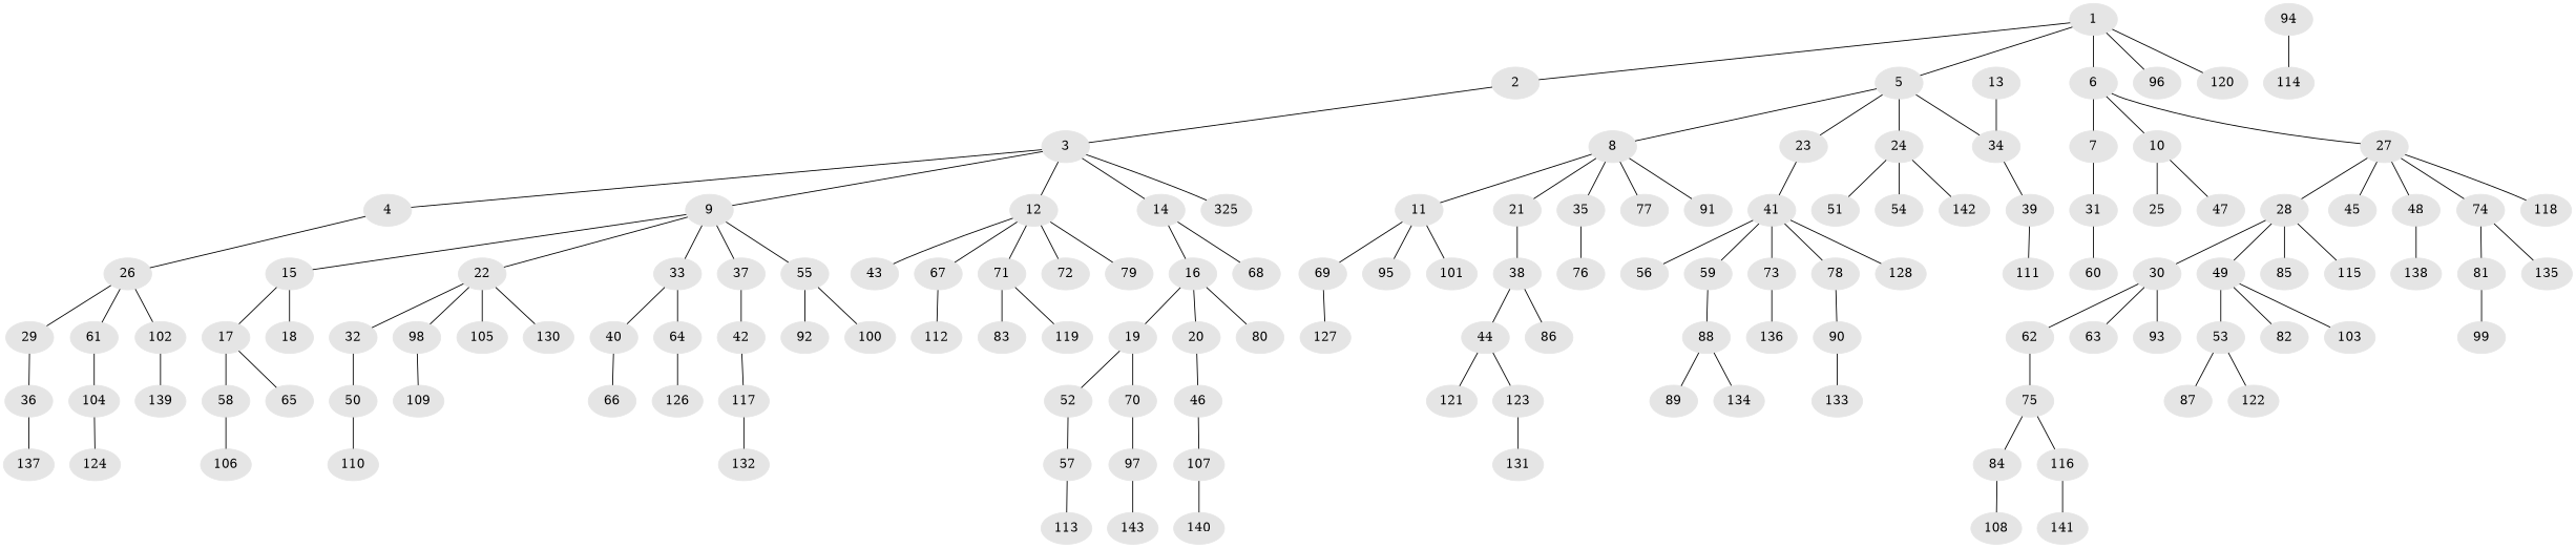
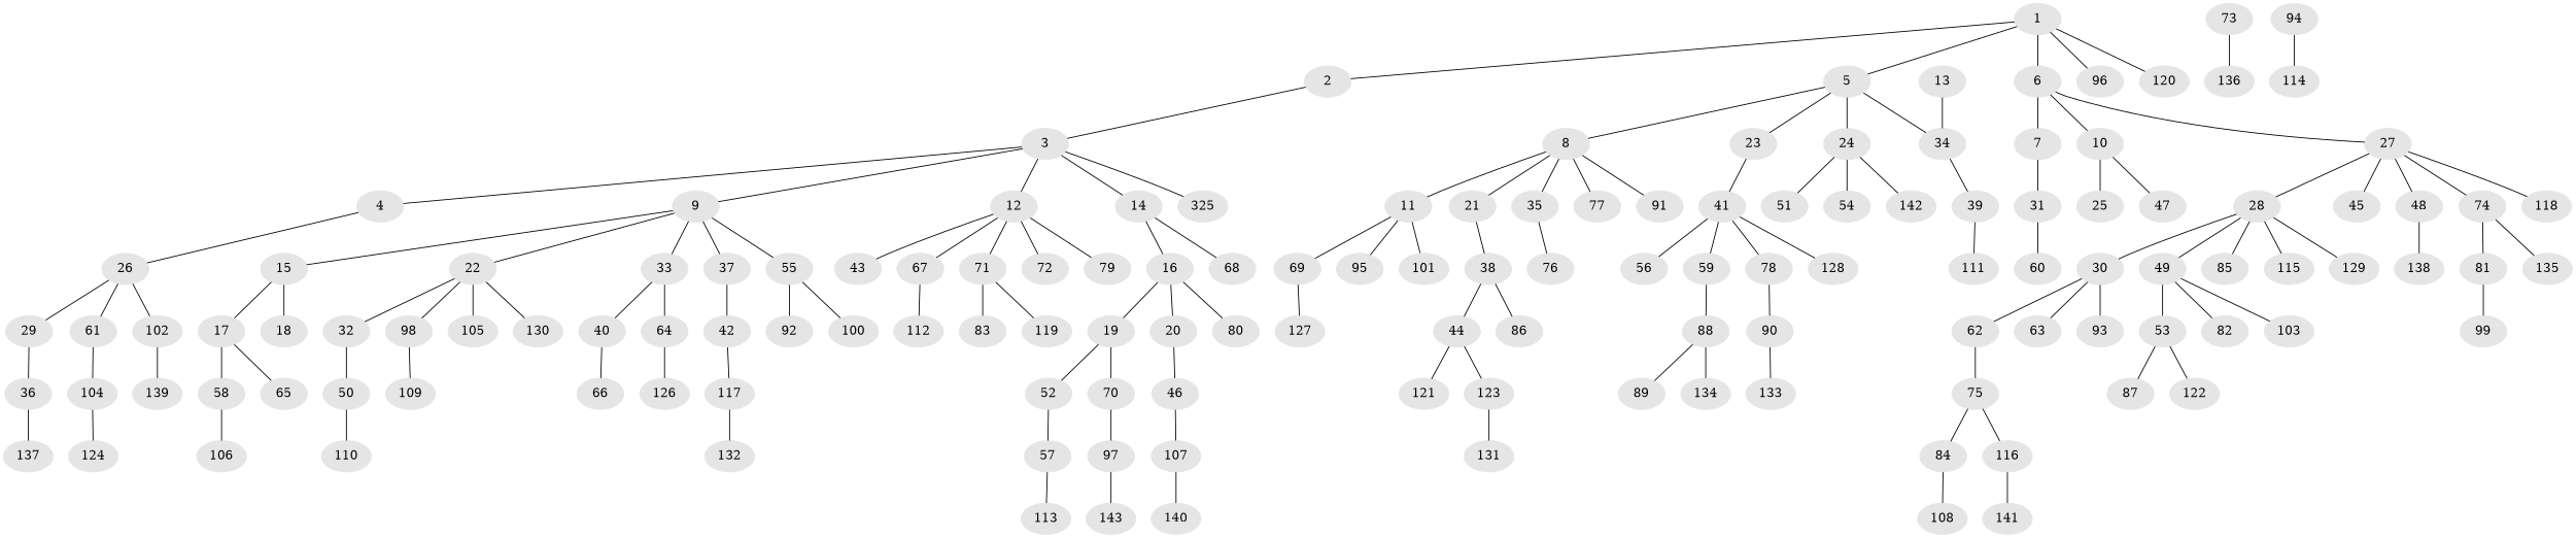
  graph {
    node [color=gray90 style=filled]
    1
    2
    5
    6
    96
    120
    3
    8
    23
    24
    34
    7
    10
    27
    4
    9
    12
    14
    n19 [label=325]
    26
    15
    22
    33
    37
    55
    43
    67
    71
    72
    79
    16
    68
    29
    61
    102
    11
    21
    35
    77
    91
    13
    41
    51
    54
    142
    31
    25
    47
    28
    45
    48
    74
    118
    60
    69
    95
    101
    38
    76
    17
    18
    32
    98
    105
    130
    40
    64
    42
    92
    100
    127
    112
    83
    119
    39
    19
    20
    80
    58
    65
    52
    70
    46
    106
    57
    97
    107
    44
    86
    50
    109
    56
    59
    73
    78
    128
    36
    104
    139
    30
    49
    85
    115
+   129
    138
    81
    135
    62
    63
    93
    53
    82
    103
    137
    75
    110
    66
    126
    111
    117
    121
    123
    88
    136
    90
    132
    131
    140
    87
    122
    113
    89
    134
    124
    84
    116
    143
    99
    108
    94
    114
    141
    133
    1 -- 2
    1 -- 5
    1 -- 6
    1 -- 96
    1 -- 120
    2 -- 3
    5 -- 8
    5 -- 23
    5 -- 24
    5 -- 34
    6 -- 7
    6 -- 10
    6 -- 27
    3 -- 4
    3 -- 9
    3 -- 12
    3 -- 14
    3 -- n19
    8 -- 11
    8 -- 21
    8 -- 35
    8 -- 77
    8 -- 91
    23 -- 41
    24 -- 51
    24 -- 54
    24 -- 142
    34 -- 39
    7 -- 31
    10 -- 25
    10 -- 47
    27 -- 28
    27 -- 45
    27 -- 48
    27 -- 74
    27 -- 118
    4 -- 26
    9 -- 15
    9 -- 22
    9 -- 33
    9 -- 37
    9 -- 55
    12 -- 43
    12 -- 67
    12 -- 71
    12 -- 72
    12 -- 79
    14 -- 16
    14 -- 68
    26 -- 29
    26 -- 61
    26 -- 102
    15 -- 17
    15 -- 18
    22 -- 32
    22 -- 98
    22 -- 105
    22 -- 130
    33 -- 40
    33 -- 64
    37 -- 42
    55 -- 92
    55 -- 100
    67 -- 112
    71 -- 83
    71 -- 119
    16 -- 19
    16 -- 20
    16 -- 80
    29 -- 36
    61 -- 104
    102 -- 139
    11 -- 69
    11 -- 95
    11 -- 101
    21 -- 38
    35 -- 76
    13 -- 34
    41 -- 56
    41 -- 59
-   41 -- 73
    41 -- 78
    41 -- 128
    31 -- 60
    28 -- 30
    28 -- 49
    28 -- 85
    28 -- 115
+   28 -- 129
    48 -- 138
    74 -- 81
    74 -- 135
    69 -- 127
    38 -- 44
    38 -- 86
    17 -- 58
    17 -- 65
    32 -- 50
    98 -- 109
    40 -- 66
    64 -- 126
    42 -- 117
    39 -- 111
    19 -- 52
    19 -- 70
    20 -- 46
    58 -- 106
    52 -- 57
    70 -- 97
    46 -- 107
    57 -- 113
    97 -- 143
    107 -- 140
    44 -- 121
    44 -- 123
    50 -- 110
    59 -- 88
    73 -- 136
    78 -- 90
    36 -- 137
    104 -- 124
    30 -- 62
    30 -- 63
    30 -- 93
    49 -- 53
    49 -- 82
    49 -- 103
    81 -- 99
    62 -- 75
    53 -- 87
    53 -- 122
    75 -- 84
    75 -- 116
    117 -- 132
    123 -- 131
    88 -- 89
    88 -- 134
    90 -- 133
    84 -- 108
    116 -- 141
    94 -- 114
  }
